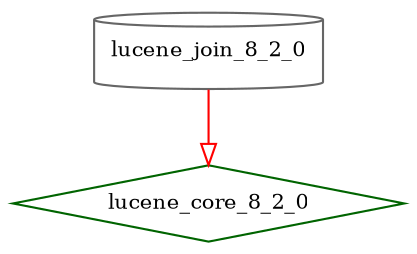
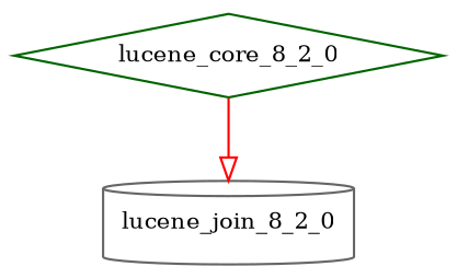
  digraph {
    node [fontsize=10.0]
    lucene_join_8_2_0 [shape=cylinder color=gray40]
    lucene_core_8_2_0 [shape=diamond color=darkgreen]
-   lucene_join_8_2_0 -> lucene_core_8_2_0 [color=red arrowhead=onormal]
+   lucene_core_8_2_0 -> lucene_join_8_2_0 [color=red arrowhead=onormal]
  }
